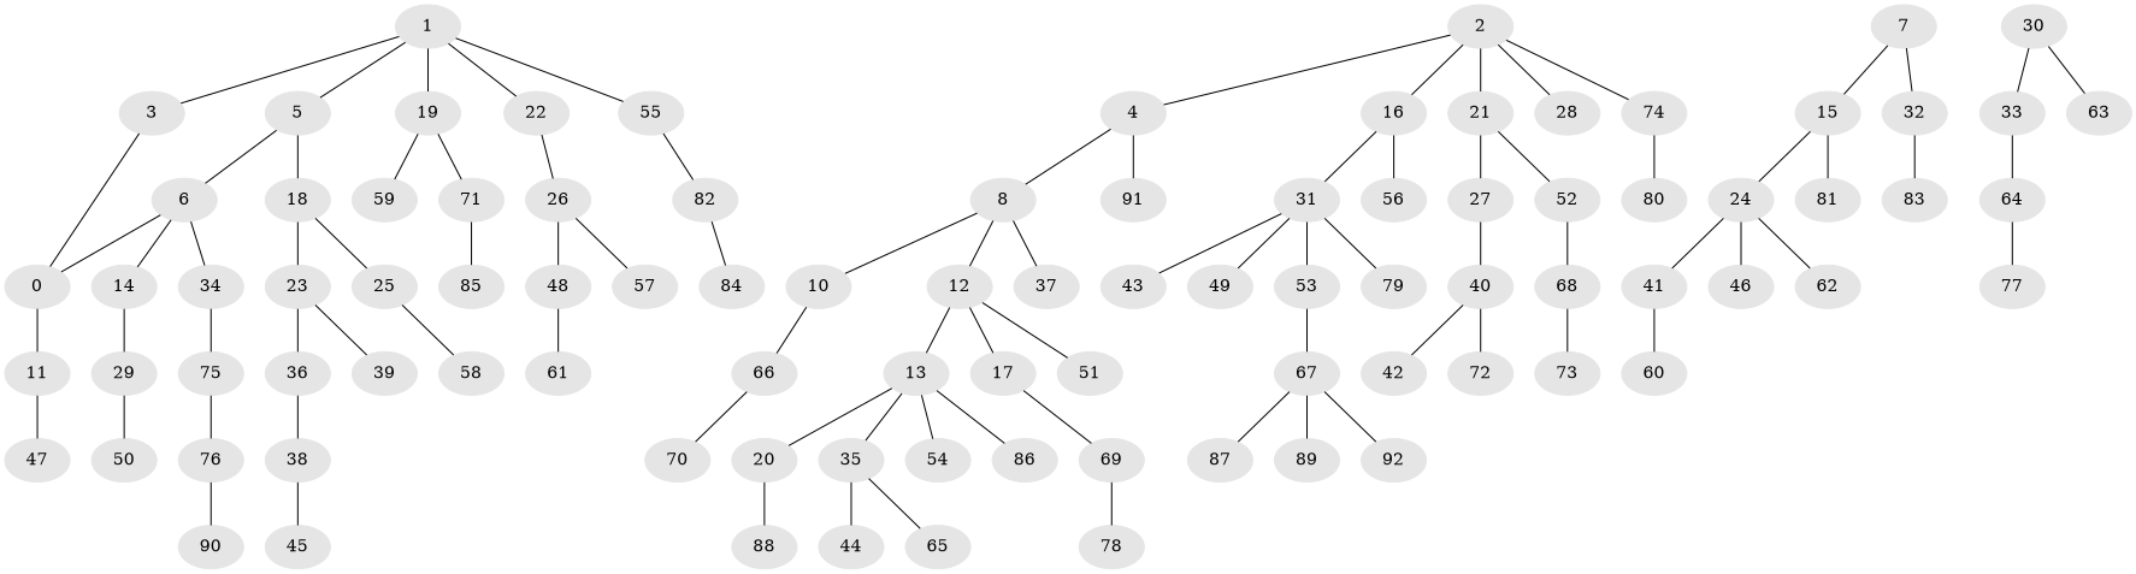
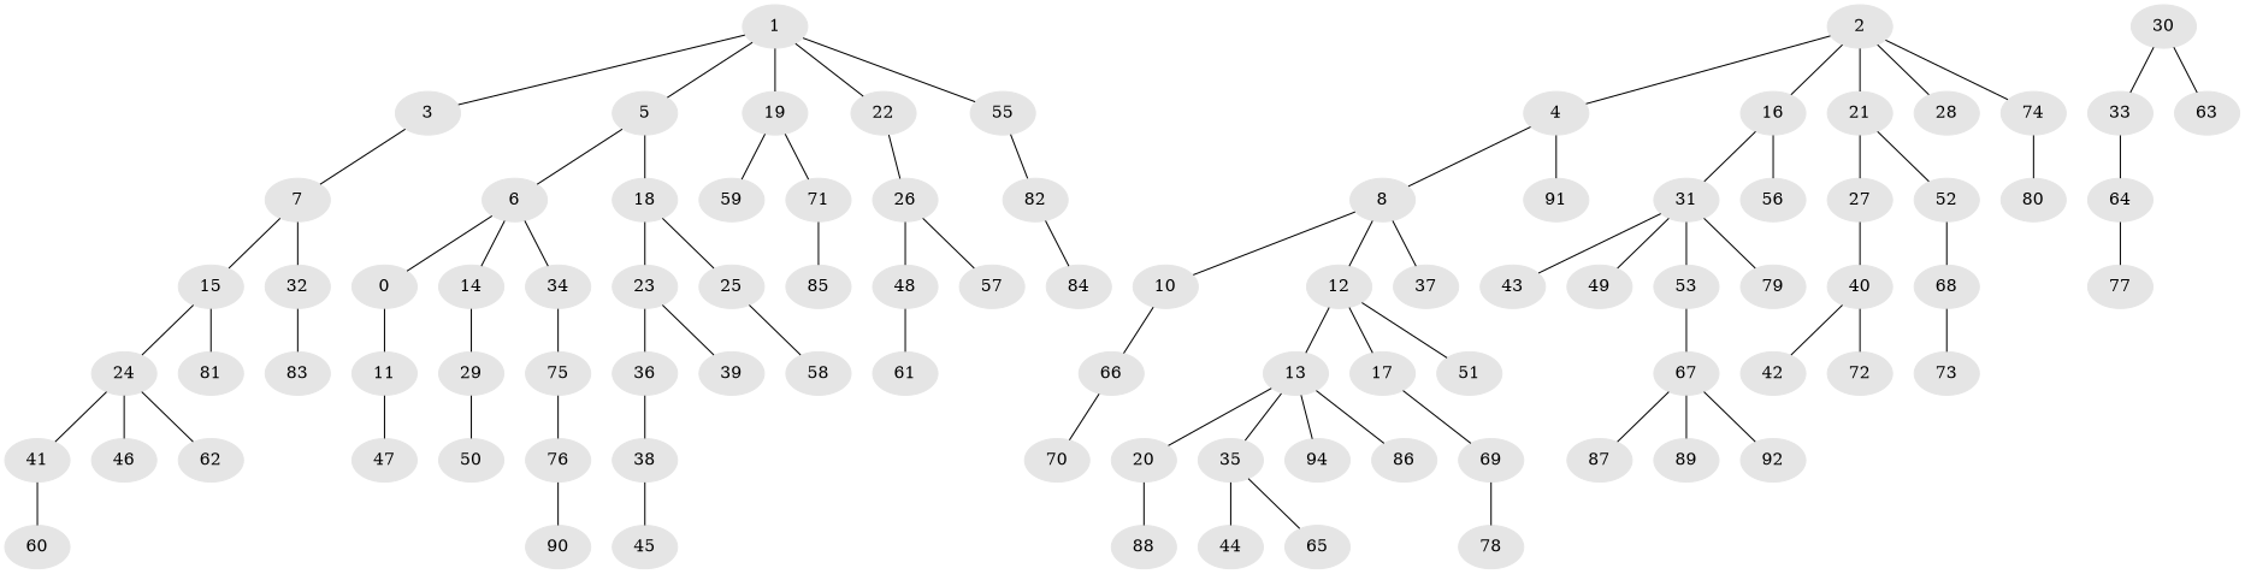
  graph {
    node [color=gray90 style=filled]
    1
    3
    5
    19
    22
    55
    2
    4
    16
    21
    28
    74
    7
    6
    18
    59
    71
    26
    82
    8
    91
    31
    56
    27
    52
    80
    15
    32
    10
    12
    37
    n32 [label=0]
    14
    34
    23
    25
    11
    29
    75
    24
    81
    83
    66
    13
    17
    51
    47
    70
    20
    35
-   54
+   54 [label=94]
    86
    69
    88
    44
    65
    50
    41
    46
    62
    43
    49
    53
    79
    78
    36
    39
    58
    85
    40
    68
    48
    57
    38
    60
    61
    42
    72
    30
    33
    63
    64
    67
    77
    76
    45
    73
    87
    89
    92
    84
    90
    1 -- 3
    1 -- 5
    1 -- 19
    1 -- 22
    1 -- 55
-   3 -- n32
+   3 -- 7
    5 -- 6
    5 -- 18
    19 -- 59
    19 -- 71
    22 -- 26
    55 -- 82
    2 -- 4
    2 -- 16
    2 -- 21
    2 -- 28
    2 -- 74
    4 -- 8
    4 -- 91
    16 -- 31
    16 -- 56
    21 -- 27
    21 -- 52
    74 -- 80
    7 -- 15
    7 -- 32
    6 -- n32
    6 -- 14
    6 -- 34
    18 -- 23
    18 -- 25
    71 -- 85
    26 -- 48
    26 -- 57
    82 -- 84
    8 -- 10
    8 -- 12
    8 -- 37
    31 -- 43
    31 -- 49
    31 -- 53
    31 -- 79
    27 -- 40
    52 -- 68
    15 -- 24
    15 -- 81
    32 -- 83
    10 -- 66
    12 -- 13
    12 -- 17
    12 -- 51
    n32 -- 11
    14 -- 29
    34 -- 75
    23 -- 36
    23 -- 39
    25 -- 58
    11 -- 47
    29 -- 50
    75 -- 76
    24 -- 41
    24 -- 46
    24 -- 62
    66 -- 70
    13 -- 20
    13 -- 35
    13 -- 54
    13 -- 86
    17 -- 69
    20 -- 88
    35 -- 44
    35 -- 65
    69 -- 78
    41 -- 60
    53 -- 67
    36 -- 38
    40 -- 42
    40 -- 72
    68 -- 73
    48 -- 61
    38 -- 45
    30 -- 33
    30 -- 63
    33 -- 64
    64 -- 77
    67 -- 87
    67 -- 89
    67 -- 92
    76 -- 90
  }
